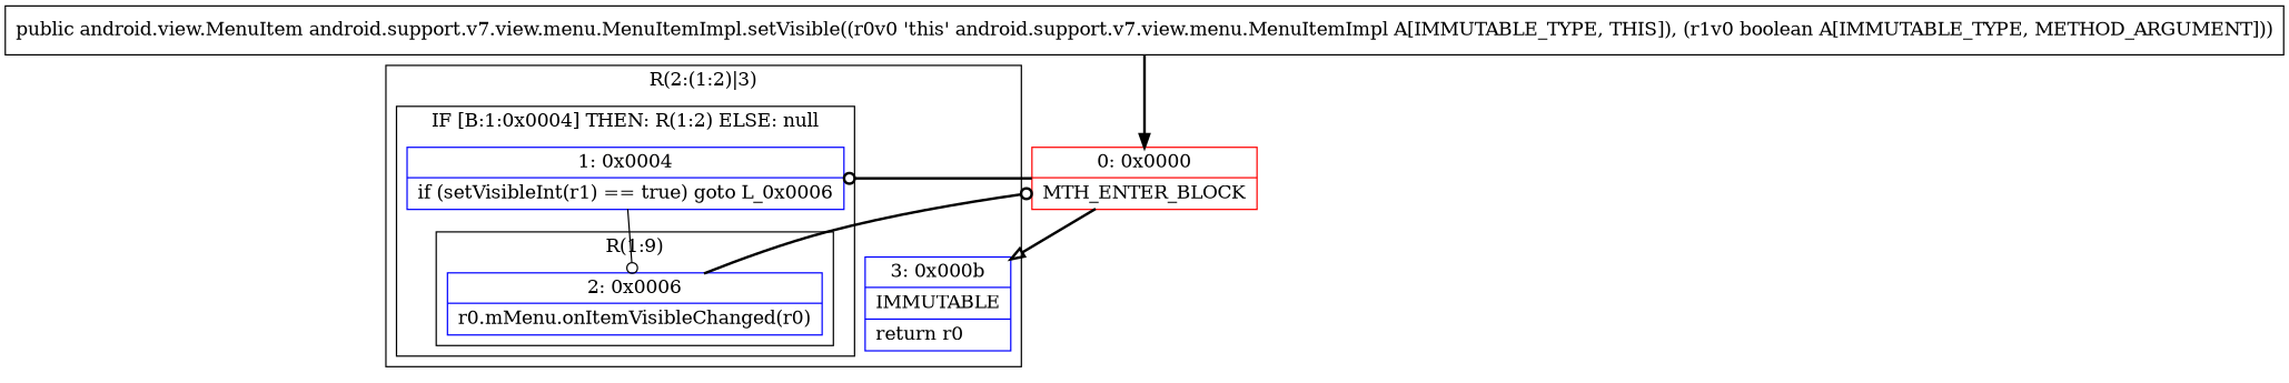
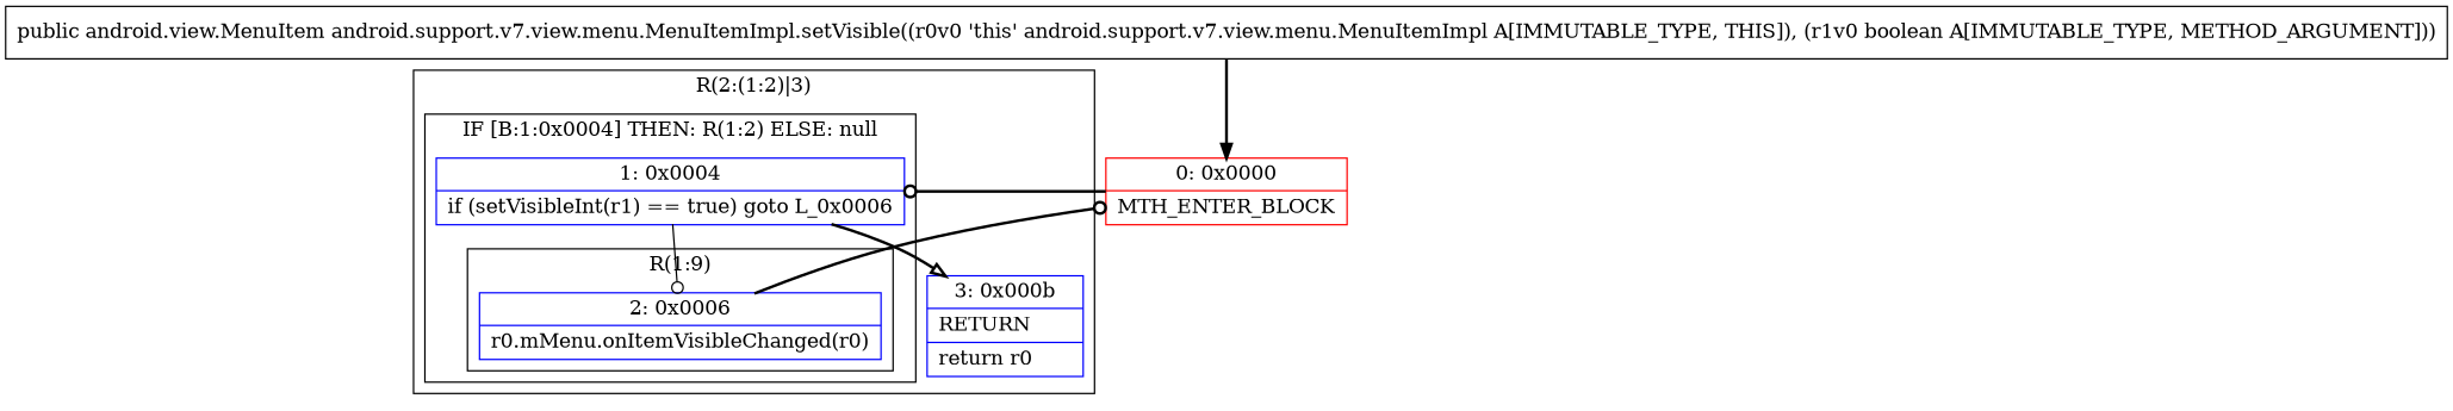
  digraph {
    node [color=blue shape=record]
    edge [arrowhead=odot style=bold]
    n1 [label="{2\:\ 0x0006|r0.mMenu.onItemVisibleChanged(r0)\l}"]
    n2 [label="{1\:\ 0x0004|if (setVisibleInt(r1) == true) goto L_0x0006\l}"]
-   n3 [label="{3\:\ 0x000b|IMMUTABLE\l|return r0\l}"]
+   n3 [label="{3\:\ 0x000b|RETURN\l|return r0\l}"]
    n4 [color=red label="{0\:\ 0x0000|MTH_ENTER_BLOCK\l}"]
    n5 [label="{public android.view.MenuItem android.support.v7.view.menu.MenuItemImpl.setVisible((r0v0 'this' android.support.v7.view.menu.MenuItemImpl A[IMMUTABLE_TYPE, THIS]), (r1v0 boolean A[IMMUTABLE_TYPE, METHOD_ARGUMENT])) }" color=""]
    subgraph cluster_1 {
      label="R(2:(1:2)|3)"
      n3
      subgraph cluster_2 {
        label="IF [B:1:0x0004] THEN: R(1:2) ELSE: null"
        n2
        subgraph cluster_3 {
          label="R(1:9)"
          n1
        }
      }
    }
    n1 -> n4
    n2 -> n1 [style=solid]
-   n4 -> n3 [arrowhead=onormal]
+   n2 -> n3 [arrowhead=onormal]
    n4 -> n2
    n5 -> n4 [arrowhead=normal]
  }
